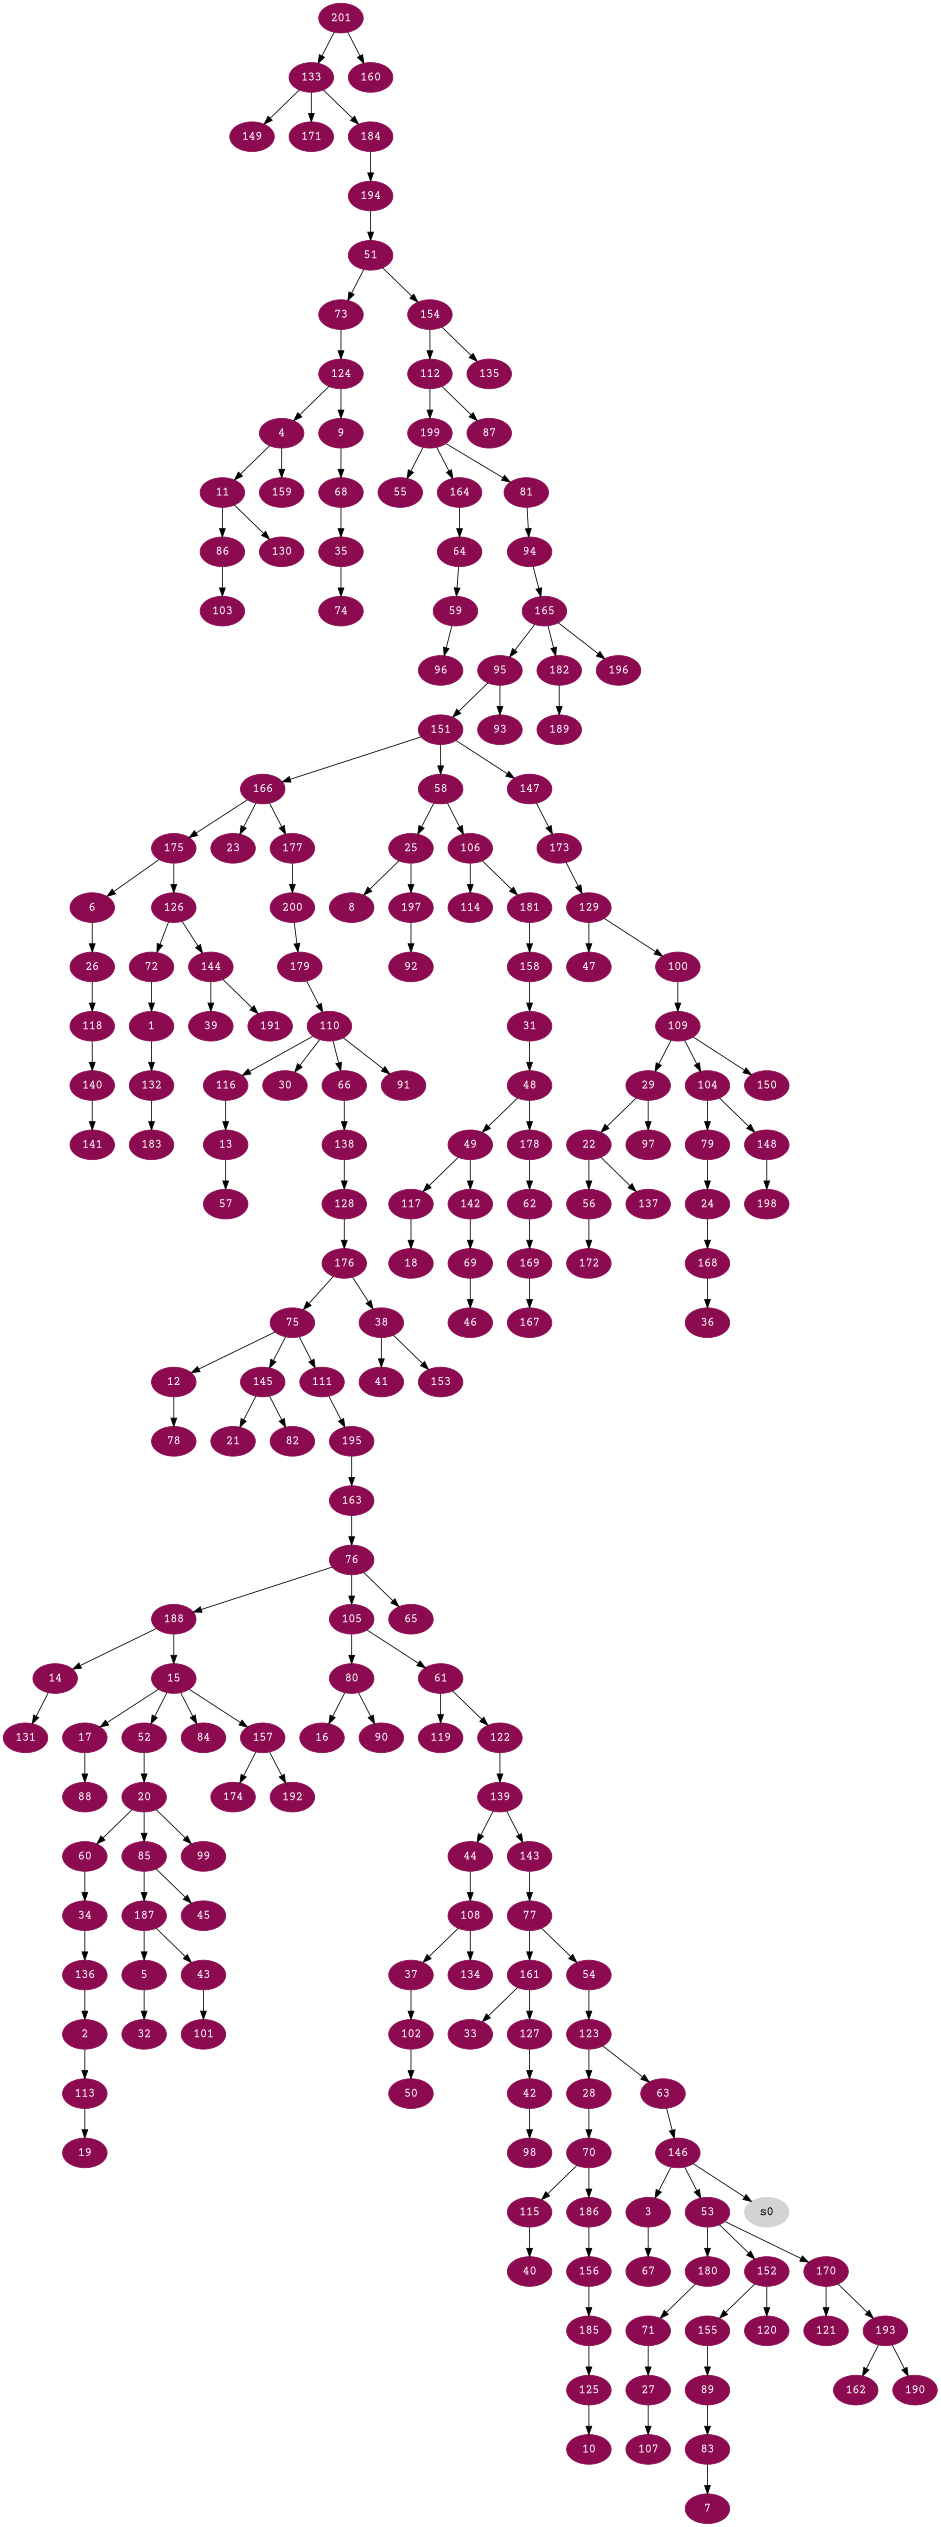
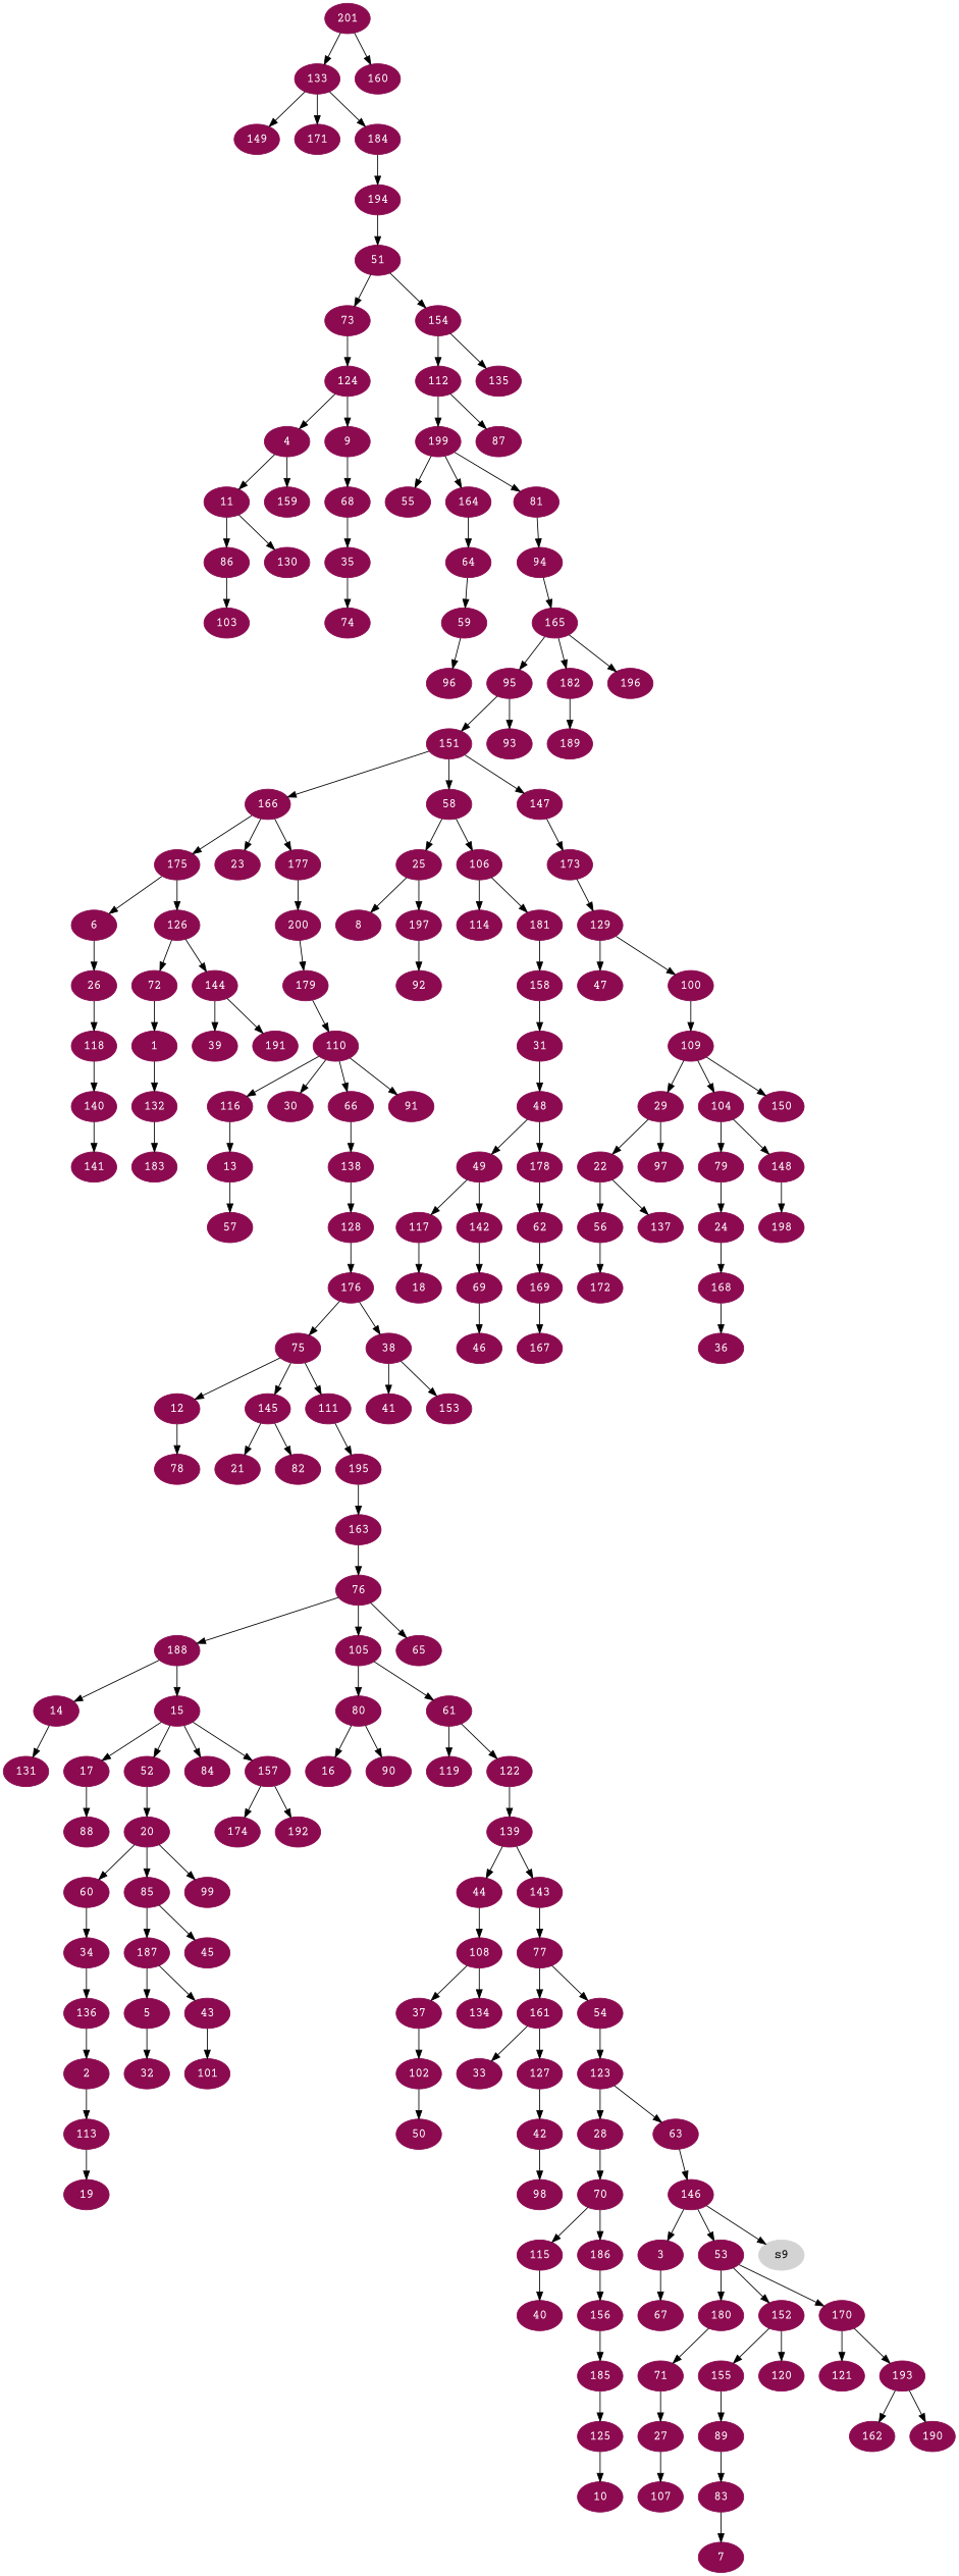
  digraph {
    fontname="Courier Prime"
    node [color=deeppink4 fontcolor=white style=filled fontname="Courier Prime"]
    edge [fontname="Courier Prime"]
    72
    1
    132
    136
    2
    113
    146
    3
    53
-   s0 [color=lightgrey fontcolor=black]
+   s0 [color=lightgrey fontcolor=black label=s9]
    67
    124
    4
    9
    11
    159
    187
    5
    43
    32
    175
    6
    126
    26
    83
    7
    25
    8
    197
    68
    125
    10
    86
    130
    75
    12
    145
    111
    78
    116
    13
    57
    188
    14
    15
    131
    17
    52
    84
    157
    80
    16
    90
    88
    117
    18
    19
    20
    60
    85
    99
    21
    82
    29
    22
    97
    56
    137
    166
    23
    177
    79
    24
    168
    58
    106
    118
    71
    27
    107
    123
    28
    63
    70
    109
    104
    150
    110
    30
    66
    91
    158
    31
    48
    161
    33
    127
    34
    35
    74
    36
    108
    37
    134
    102
    176
    38
    41
    153
    144
    39
    191
    115
    40
    42
    98
    101
    139
    44
    143
    45
    69
    46
    129
    47
    100
    49
    178
    142
    50
    194
    51
    73
    154
    180
    152
    170
    77
    54
    199
    55
    164
    81
    172
    151
    147
    64
    59
    96
    105
    61
    119
    122
    62
    169
    76
    65
    138
    186
    163
    148
    94
    89
    103
    112
    87
    155
    92
    95
    93
    165
    182
    196
    114
    181
    179
    195
    135
    140
    120
    121
    193
    185
    128
    173
    183
    201
    133
    160
    149
    171
    184
    141
    198
    156
    174
    192
    162
    190
    167
    200
    189
    72 -> 1
    1 -> 132
    132 -> 183
    136 -> 2
    2 -> 113
    113 -> 19
    146 -> 3
    146 -> 53
    146 -> s0
    3 -> 67
    53 -> 180
    53 -> 152
    53 -> 170
    124 -> 4
    124 -> 9
    4 -> 11
    4 -> 159
    9 -> 68
    11 -> 86
    11 -> 130
    187 -> 5
    187 -> 43
    5 -> 32
    43 -> 101
    175 -> 6
    175 -> 126
    6 -> 26
    126 -> 72
    126 -> 144
    26 -> 118
    83 -> 7
    25 -> 8
    25 -> 197
    197 -> 92
    68 -> 35
    125 -> 10
    86 -> 103
    75 -> 12
    75 -> 145
    75 -> 111
    12 -> 78
    145 -> 21
    145 -> 82
    111 -> 195
    116 -> 13
    13 -> 57
    188 -> 14
    188 -> 15
    14 -> 131
    15 -> 17
    15 -> 52
    15 -> 84
    15 -> 157
    17 -> 88
    52 -> 20
    157 -> 174
    157 -> 192
    80 -> 16
    80 -> 90
    117 -> 18
    20 -> 60
    20 -> 85
    20 -> 99
    60 -> 34
    85 -> 187
    85 -> 45
    29 -> 22
    29 -> 97
    22 -> 56
    22 -> 137
    56 -> 172
    166 -> 175
    166 -> 23
    166 -> 177
    177 -> 200
    79 -> 24
    24 -> 168
    168 -> 36
    58 -> 25
    58 -> 106
    106 -> 114
    106 -> 181
    118 -> 140
    71 -> 27
    27 -> 107
    123 -> 28
    123 -> 63
    28 -> 70
    63 -> 146
    70 -> 115
    70 -> 186
    109 -> 29
    109 -> 104
    109 -> 150
    104 -> 79
    104 -> 148
    110 -> 116
    110 -> 30
    110 -> 66
    110 -> 91
    66 -> 138
    158 -> 31
    31 -> 48
    48 -> 49
    48 -> 178
    161 -> 33
    161 -> 127
    127 -> 42
    34 -> 136
    35 -> 74
    108 -> 37
    108 -> 134
    37 -> 102
    102 -> 50
    176 -> 75
    176 -> 38
    38 -> 41
    38 -> 153
    144 -> 39
    144 -> 191
    115 -> 40
    42 -> 98
    139 -> 44
    139 -> 143
    44 -> 108
    143 -> 77
    69 -> 46
    129 -> 47
    129 -> 100
    100 -> 109
    49 -> 117
    49 -> 142
    178 -> 62
    142 -> 69
    194 -> 51
    51 -> 73
    51 -> 154
    73 -> 124
    154 -> 112
    154 -> 135
    180 -> 71
    152 -> 155
    152 -> 120
    170 -> 121
    170 -> 193
    77 -> 161
    77 -> 54
    54 -> 123
    199 -> 55
    199 -> 164
    199 -> 81
    164 -> 64
    81 -> 94
    151 -> 166
    151 -> 58
    151 -> 147
    147 -> 173
    64 -> 59
    59 -> 96
    105 -> 80
    105 -> 61
    61 -> 119
    61 -> 122
    122 -> 139
    62 -> 169
    169 -> 167
    76 -> 188
    76 -> 105
    76 -> 65
    138 -> 128
    186 -> 156
    163 -> 76
    148 -> 198
    94 -> 165
    89 -> 83
    112 -> 199
    112 -> 87
    155 -> 89
    95 -> 151
    95 -> 93
    165 -> 95
    165 -> 182
    165 -> 196
    182 -> 189
    181 -> 158
    179 -> 110
    195 -> 163
    140 -> 141
    193 -> 162
    193 -> 190
    185 -> 125
    128 -> 176
    173 -> 129
    201 -> 133
    201 -> 160
    133 -> 149
    133 -> 171
    133 -> 184
    184 -> 194
    156 -> 185
    200 -> 179
  }
